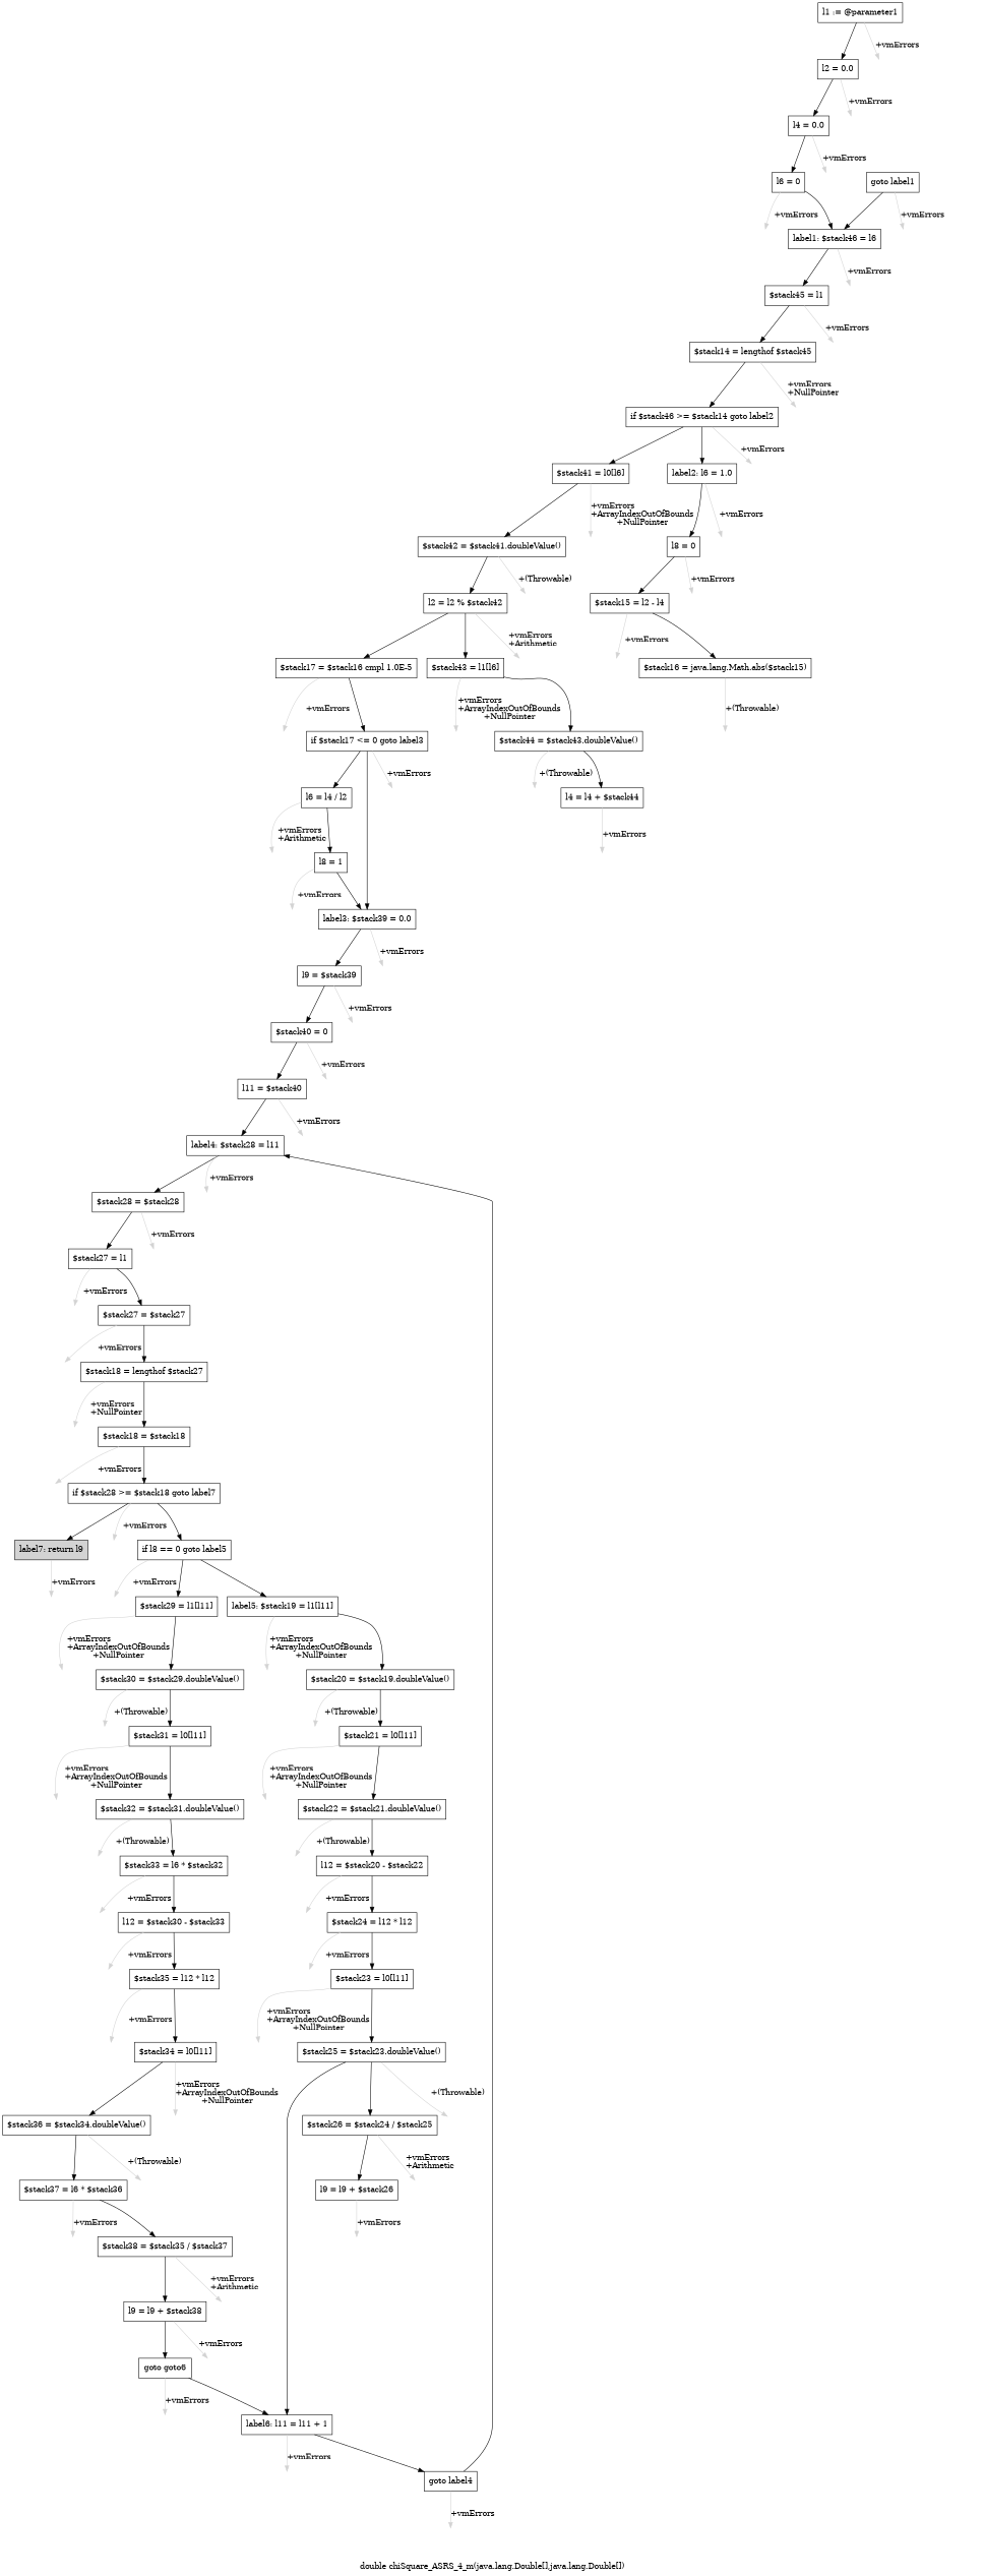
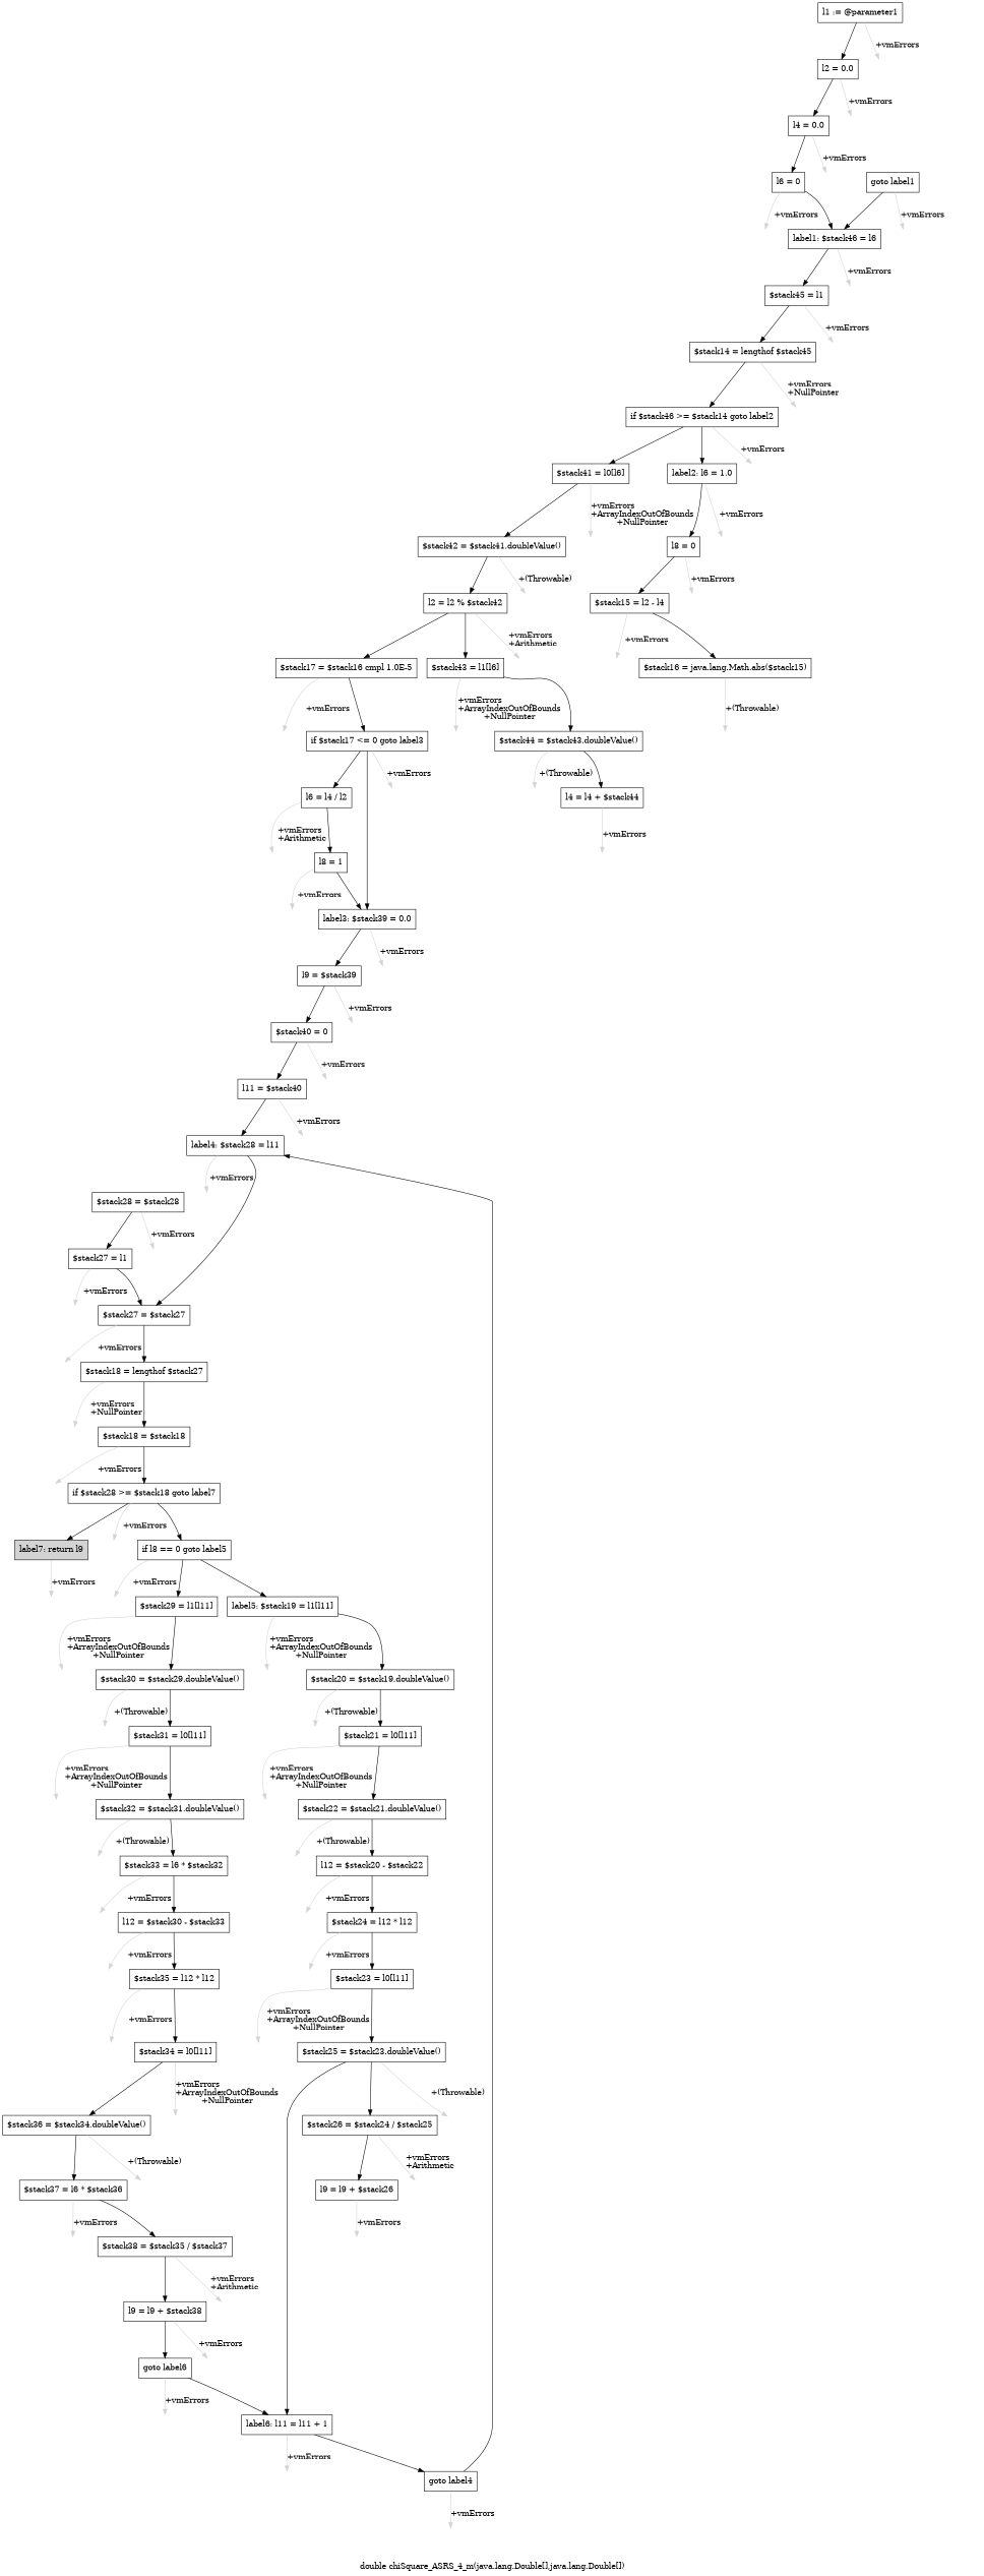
  digraph {
    label="double chiSquare_ASRS_4_m(java.lang.Double[],java.lang.Double[])"
    node [shape=box style=invis]
    edge [color=black]
    n1 [label="l1 := @parameter1" style=""]
    n2 [label="l2 = 0.0" style=""]
    n3 [label=Esc]
    n4 [label=Esc]
    n5 [label="l4 = 0.0" style=""]
    n6 [label=Esc]
    n7 [label="l6 = 0" style=""]
    n8 [label=Esc]
    n9 [label="label1: $stack46 = l6" style=""]
    n10 [label=Esc]
    n11 [label="$stack45 = l1" style=""]
    n12 [label=Esc]
    n13 [label="$stack14 = lengthof $stack45" style=""]
    n14 [label=Esc]
    n15 [label="if $stack46 >= $stack14 goto label2" style=""]
    n16 [label=Esc]
    n17 [label="$stack41 = l0[l6]" style=""]
    n18 [label="label2: l6 = 1.0" style=""]
    n19 [label=Esc]
    n20 [label="$stack42 = $stack41.doubleValue()" style=""]
    n21 [label=Esc]
    n22 [label="l8 = 0" style=""]
    n23 [label=Esc]
    n24 [label="l2 = l2 % $stack42" style=""]
    n25 [label=Esc]
    n26 [label="$stack15 = l2 - l4" style=""]
    n27 [label=Esc]
    n28 [label="$stack43 = l1[l6]" style=""]
    n29 [label=Esc]
    n30 [label="$stack17 = $stack16 cmpl 1.0E-5" style=""]
    n31 [label="$stack44 = $stack43.doubleValue()" style=""]
    n32 [label=Esc]
    n33 [label="l4 = l4 + $stack44" style=""]
    n34 [label=Esc]
    n35 [label=Esc]
    n36 [label="goto label1" style=""]
    n37 [label=Esc]
    n38 [label=Esc]
    n39 [label="$stack16 = java.lang.Math.abs($stack15)" style=""]
    n40 [label=Esc]
    n41 [label=Esc]
    n42 [label="if $stack17 <= 0 goto label3" style=""]
    n43 [label=Esc]
    n44 [label="l6 = l4 / l2" style=""]
    n45 [label="label3: $stack39 = 0.0" style=""]
    n46 [label=Esc]
    n47 [label="l8 = 1" style=""]
    n48 [label=Esc]
    n49 [label="l9 = $stack39" style=""]
    n50 [label=Esc]
    n51 [label=Esc]
    n52 [label="$stack40 = 0" style=""]
    n53 [label=Esc]
    n54 [label="l11 = $stack40" style=""]
    n55 [label=Esc]
    n56 [label="label4: $stack28 = l11" style=""]
    n57 [label=Esc]
    n58 [label="$stack28 = $stack28" style=""]
    n59 [label=Esc]
    n60 [label="$stack27 = l1" style=""]
    n61 [label=Esc]
    n62 [label="$stack27 = $stack27" style=""]
    n63 [label=Esc]
    n64 [label="$stack18 = lengthof $stack27" style=""]
    n65 [label=Esc]
    n66 [label="$stack18 = $stack18" style=""]
    n67 [label=Esc]
    n68 [label="if $stack28 >= $stack18 goto label7" style=""]
    n69 [label=Esc]
    n70 [label="if l8 == 0 goto label5" style=""]
    n71 [fillcolor=lightgray label="label7: return l9" style=filled]
    n72 [label=Esc]
    n73 [label="$stack29 = l1[l11]" style=""]
    n74 [label="label5: $stack19 = l1[l11]" style=""]
    n75 [label=Esc]
    n76 [label=Esc]
    n77 [label="$stack30 = $stack29.doubleValue()" style=""]
    n78 [label=Esc]
    n79 [label="$stack20 = $stack19.doubleValue()" style=""]
    n80 [label=Esc]
    n81 [label="$stack31 = l0[l11]" style=""]
    n82 [label=Esc]
    n83 [label="$stack21 = l0[l11]" style=""]
    n84 [label=Esc]
    n85 [label="$stack32 = $stack31.doubleValue()" style=""]
    n86 [label=Esc]
    n87 [label="$stack33 = l6 * $stack32" style=""]
    n88 [label=Esc]
    n89 [label="l12 = $stack30 - $stack33" style=""]
    n90 [label=Esc]
    n91 [label="$stack35 = l12 * l12" style=""]
    n92 [label=Esc]
    n93 [label="$stack34 = l0[l11]" style=""]
    n94 [label=Esc]
    n95 [label="$stack36 = $stack34.doubleValue()" style=""]
    n96 [label=Esc]
    n97 [label="$stack37 = l6 * $stack36" style=""]
    n98 [label=Esc]
    n99 [label="$stack38 = $stack35 / $stack37" style=""]
    n100 [label=Esc]
    n101 [label="l9 = l9 + $stack38" style=""]
    n102 [label=Esc]
-   n103 [label="goto goto6" style=""]
+   n103 [label="goto label6" style=""]
    n104 [label=Esc]
    n105 [label="label6: l11 = l11 + 1" style=""]
    n106 [label=Esc]
    n107 [label="goto label4" style=""]
    n108 [label=Esc]
    n109 [label=Esc]
    n110 [label="$stack22 = $stack21.doubleValue()" style=""]
    n111 [label=Esc]
    n112 [label="l12 = $stack20 - $stack22" style=""]
    n113 [label=Esc]
    n114 [label="$stack24 = l12 * l12" style=""]
    n115 [label=Esc]
    n116 [label="$stack23 = l0[l11]" style=""]
    n117 [label=Esc]
    n118 [label="$stack25 = $stack23.doubleValue()" style=""]
    n119 [label=Esc]
    n120 [label="$stack26 = $stack24 / $stack25" style=""]
    n121 [label=Esc]
    n122 [label="l9 = l9 + $stack26" style=""]
    n123 [label=Esc]
    n124 [label=Esc]
    n1 -> n2
    n1 -> n3 [color=lightgray label="\l+vmErrors"]
    n2 -> n5
    n2 -> n6 [color=lightgray label="\l+vmErrors"]
    n5 -> n7
    n5 -> n8 [color=lightgray label="\l+vmErrors"]
    n7 -> n9
    n7 -> n10 [color=lightgray label="\l+vmErrors"]
    n9 -> n11
    n9 -> n12 [color=lightgray label="\l+vmErrors"]
    n11 -> n13
    n11 -> n14 [color=lightgray label="\l+vmErrors"]
    n13 -> n15
    n13 -> n16 [color=lightgray label="\l+vmErrors\l+NullPointer"]
    n15 -> n17
    n15 -> n18
    n15 -> n19 [color=lightgray label="\l+vmErrors"]
    n17 -> n20
    n17 -> n21 [color=lightgray label="\l+vmErrors\l+ArrayIndexOutOfBounds\l+NullPointer"]
    n18 -> n22
    n18 -> n23 [color=lightgray label="\l+vmErrors"]
    n20 -> n24
    n20 -> n25 [color=lightgray label="\l+(Throwable)"]
    n22 -> n26
    n22 -> n27 [color=lightgray label="\l+vmErrors"]
    n24 -> n28
    n24 -> n29 [color=lightgray label="\l+vmErrors\l+Arithmetic"]
    n24 -> n30
    n26 -> n39
    n26 -> n40 [color=lightgray label="\l+vmErrors"]
    n28 -> n31
    n28 -> n32 [color=lightgray label="\l+vmErrors\l+ArrayIndexOutOfBounds\l+NullPointer"]
    n30 -> n42
    n30 -> n43 [color=lightgray label="\l+vmErrors"]
    n31 -> n33
    n31 -> n34 [color=lightgray label="\l+(Throwable)"]
    n33 -> n35 [color=lightgray label="\l+vmErrors"]
    n36 -> n9
    n36 -> n37 [color=lightgray label="\l+vmErrors"]
    n39 -> n41 [color=lightgray label="\l+(Throwable)"]
    n42 -> n44
    n42 -> n45
    n42 -> n46 [color=lightgray label="\l+vmErrors"]
    n44 -> n47
    n44 -> n48 [color=lightgray label="\l+vmErrors\l+Arithmetic"]
    n45 -> n49
    n45 -> n50 [color=lightgray label="\l+vmErrors"]
    n47 -> n45
    n47 -> n51 [color=lightgray label="\l+vmErrors"]
    n49 -> n52
    n49 -> n53 [color=lightgray label="\l+vmErrors"]
    n52 -> n54
    n52 -> n55 [color=lightgray label="\l+vmErrors"]
    n54 -> n56
    n54 -> n57 [color=lightgray label="\l+vmErrors"]
-   n56 -> n58
+   n56 -> n62
    n56 -> n59 [color=lightgray label="\l+vmErrors"]
    n58 -> n60
    n58 -> n61 [color=lightgray label="\l+vmErrors"]
    n60 -> n62
    n60 -> n63 [color=lightgray label="\l+vmErrors"]
    n62 -> n64
    n62 -> n65 [color=lightgray label="\l+vmErrors"]
    n64 -> n66
    n64 -> n67 [color=lightgray label="\l+vmErrors\l+NullPointer"]
    n66 -> n68
    n66 -> n69 [color=lightgray label="\l+vmErrors"]
    n68 -> n70
    n68 -> n71
    n68 -> n72 [color=lightgray label="\l+vmErrors"]
    n70 -> n73
    n70 -> n74
    n70 -> n75 [color=lightgray label="\l+vmErrors"]
    n71 -> n76 [color=lightgray label="\l+vmErrors"]
    n73 -> n77
    n73 -> n78 [color=lightgray label="\l+vmErrors\l+ArrayIndexOutOfBounds\l+NullPointer"]
    n74 -> n79
    n74 -> n80 [color=lightgray label="\l+vmErrors\l+ArrayIndexOutOfBounds\l+NullPointer"]
    n77 -> n81
    n77 -> n82 [color=lightgray label="\l+(Throwable)"]
    n79 -> n83
    n79 -> n84 [color=lightgray label="\l+(Throwable)"]
    n81 -> n85
    n81 -> n86 [color=lightgray label="\l+vmErrors\l+ArrayIndexOutOfBounds\l+NullPointer"]
    n83 -> n110
    n83 -> n111 [color=lightgray label="\l+vmErrors\l+ArrayIndexOutOfBounds\l+NullPointer"]
    n85 -> n87
    n85 -> n88 [color=lightgray label="\l+(Throwable)"]
    n87 -> n89
    n87 -> n90 [color=lightgray label="\l+vmErrors"]
    n89 -> n91
    n89 -> n92 [color=lightgray label="\l+vmErrors"]
    n91 -> n93
    n91 -> n94 [color=lightgray label="\l+vmErrors"]
    n93 -> n95
    n93 -> n96 [color=lightgray label="\l+vmErrors\l+ArrayIndexOutOfBounds\l+NullPointer"]
    n95 -> n97
    n95 -> n98 [color=lightgray label="\l+(Throwable)"]
    n97 -> n99
    n97 -> n100 [color=lightgray label="\l+vmErrors"]
    n99 -> n101
    n99 -> n102 [color=lightgray label="\l+vmErrors\l+Arithmetic"]
    n101 -> n103
    n101 -> n104 [color=lightgray label="\l+vmErrors"]
    n103 -> n105
    n103 -> n106 [color=lightgray label="\l+vmErrors"]
    n105 -> n107
    n105 -> n108 [color=lightgray label="\l+vmErrors"]
    n107 -> n56
    n107 -> n109 [color=lightgray label="\l+vmErrors"]
    n110 -> n112
    n110 -> n113 [color=lightgray label="\l+(Throwable)"]
    n112 -> n114
    n112 -> n115 [color=lightgray label="\l+vmErrors"]
    n114 -> n116
    n114 -> n117 [color=lightgray label="\l+vmErrors"]
    n116 -> n118
    n116 -> n119 [color=lightgray label="\l+vmErrors\l+ArrayIndexOutOfBounds\l+NullPointer"]
    n118 -> n105
    n118 -> n120
    n118 -> n121 [color=lightgray label="\l+(Throwable)"]
    n120 -> n122
    n120 -> n123 [color=lightgray label="\l+vmErrors\l+Arithmetic"]
    n122 -> n124 [color=lightgray label="\l+vmErrors"]
  }
